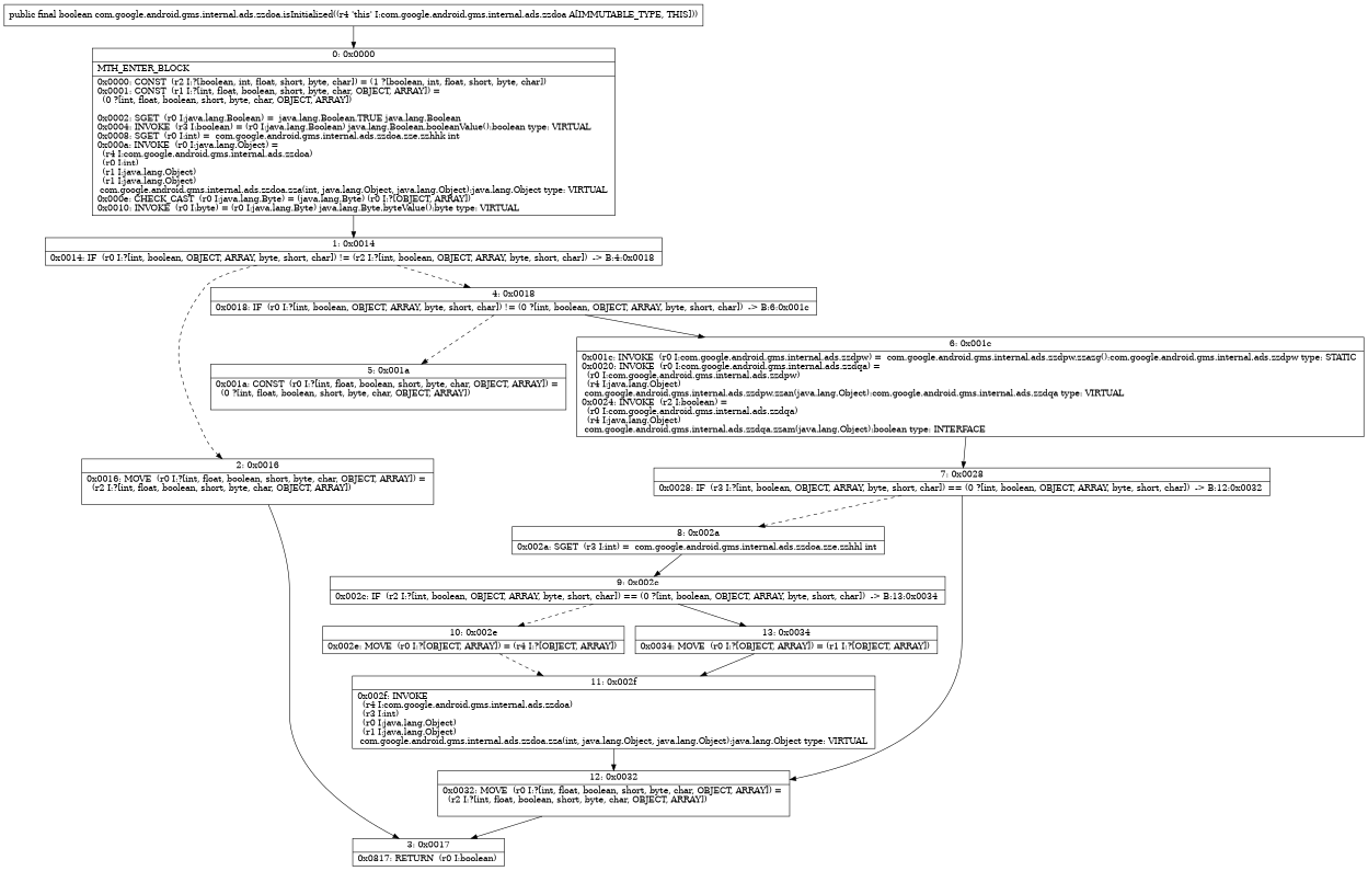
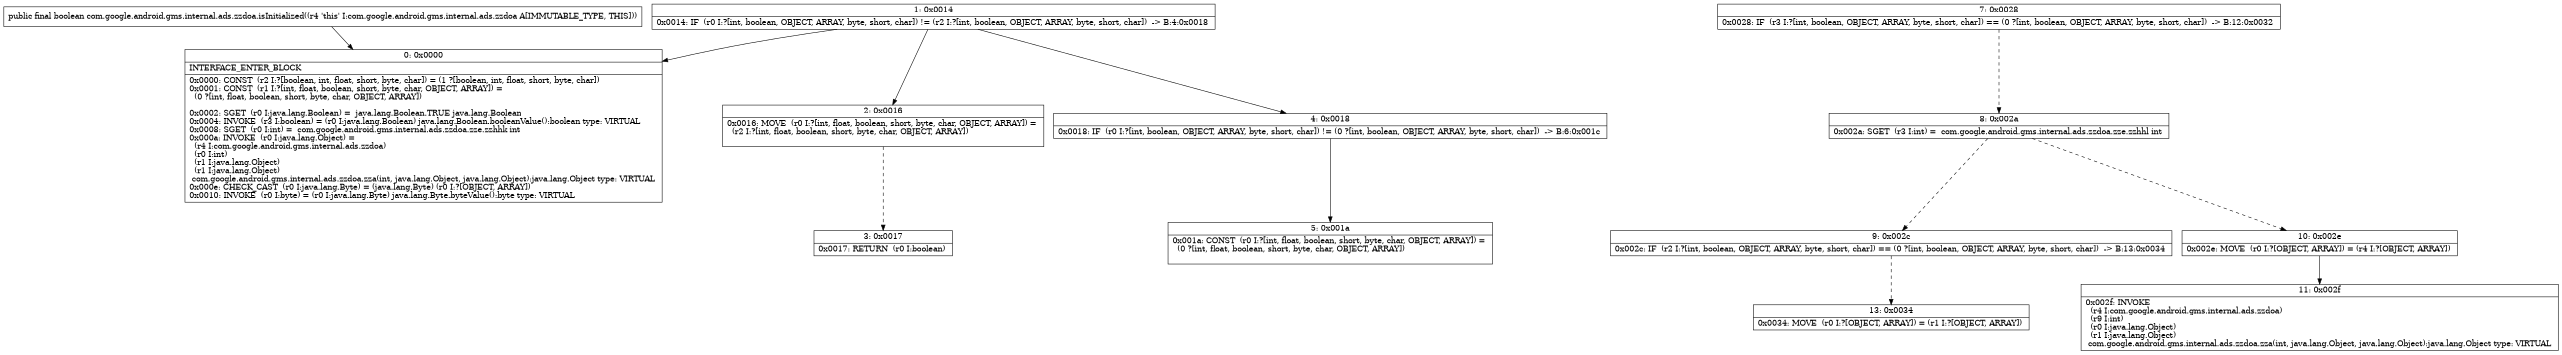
  digraph {
    node [shape=record]
-   n1 [label="{0\:\ 0x0000|MTH_ENTER_BLOCK\l|0x0000: CONST  (r2 I:?[boolean, int, float, short, byte, char]) = (1 ?[boolean, int, float, short, byte, char]) \l0x0001: CONST  (r1 I:?[int, float, boolean, short, byte, char, OBJECT, ARRAY]) = \l  (0 ?[int, float, boolean, short, byte, char, OBJECT, ARRAY])\l \l0x0002: SGET  (r0 I:java.lang.Boolean) =  java.lang.Boolean.TRUE java.lang.Boolean \l0x0004: INVOKE  (r3 I:boolean) = (r0 I:java.lang.Boolean) java.lang.Boolean.booleanValue():boolean type: VIRTUAL \l0x0008: SGET  (r0 I:int) =  com.google.android.gms.internal.ads.zzdoa.zze.zzhhk int \l0x000a: INVOKE  (r0 I:java.lang.Object) = \l  (r4 I:com.google.android.gms.internal.ads.zzdoa)\l  (r0 I:int)\l  (r1 I:java.lang.Object)\l  (r1 I:java.lang.Object)\l com.google.android.gms.internal.ads.zzdoa.zza(int, java.lang.Object, java.lang.Object):java.lang.Object type: VIRTUAL \l0x000e: CHECK_CAST  (r0 I:java.lang.Byte) = (java.lang.Byte) (r0 I:?[OBJECT, ARRAY]) \l0x0010: INVOKE  (r0 I:byte) = (r0 I:java.lang.Byte) java.lang.Byte.byteValue():byte type: VIRTUAL \l}"]
+   n1 [label="{0\:\ 0x0000|INTERFACE_ENTER_BLOCK\l|0x0000: CONST  (r2 I:?[boolean, int, float, short, byte, char]) = (1 ?[boolean, int, float, short, byte, char]) \l0x0001: CONST  (r1 I:?[int, float, boolean, short, byte, char, OBJECT, ARRAY]) = \l  (0 ?[int, float, boolean, short, byte, char, OBJECT, ARRAY])\l \l0x0002: SGET  (r0 I:java.lang.Boolean) =  java.lang.Boolean.TRUE java.lang.Boolean \l0x0004: INVOKE  (r3 I:boolean) = (r0 I:java.lang.Boolean) java.lang.Boolean.booleanValue():boolean type: VIRTUAL \l0x0008: SGET  (r0 I:int) =  com.google.android.gms.internal.ads.zzdoa.zze.zzhhk int \l0x000a: INVOKE  (r0 I:java.lang.Object) = \l  (r4 I:com.google.android.gms.internal.ads.zzdoa)\l  (r0 I:int)\l  (r1 I:java.lang.Object)\l  (r1 I:java.lang.Object)\l com.google.android.gms.internal.ads.zzdoa.zza(int, java.lang.Object, java.lang.Object):java.lang.Object type: VIRTUAL \l0x000e: CHECK_CAST  (r0 I:java.lang.Byte) = (java.lang.Byte) (r0 I:?[OBJECT, ARRAY]) \l0x0010: INVOKE  (r0 I:byte) = (r0 I:java.lang.Byte) java.lang.Byte.byteValue():byte type: VIRTUAL \l}"]
    n2 [label="{1\:\ 0x0014|0x0014: IF  (r0 I:?[int, boolean, OBJECT, ARRAY, byte, short, char]) != (r2 I:?[int, boolean, OBJECT, ARRAY, byte, short, char])  \-\> B:4:0x0018 \l}"]
    n3 [label="{2\:\ 0x0016|0x0016: MOVE  (r0 I:?[int, float, boolean, short, byte, char, OBJECT, ARRAY]) = \l  (r2 I:?[int, float, boolean, short, byte, char, OBJECT, ARRAY])\l \l}"]
    n4 [label="{4\:\ 0x0018|0x0018: IF  (r0 I:?[int, boolean, OBJECT, ARRAY, byte, short, char]) != (0 ?[int, boolean, OBJECT, ARRAY, byte, short, char])  \-\> B:6:0x001c \l}"]
-   n5 [label="{3\:\ 0x0017|0x0817: RETURN  (r0 I:boolean) \l}"]
+   n5 [label="{3\:\ 0x0017|0x0017: RETURN  (r0 I:boolean) \l}"]
    n6 [label="{5\:\ 0x001a|0x001a: CONST  (r0 I:?[int, float, boolean, short, byte, char, OBJECT, ARRAY]) = \l  (0 ?[int, float, boolean, short, byte, char, OBJECT, ARRAY])\l \l}"]
-   n7 [label="{6\:\ 0x001c|0x001c: INVOKE  (r0 I:com.google.android.gms.internal.ads.zzdpw) =  com.google.android.gms.internal.ads.zzdpw.zzazg():com.google.android.gms.internal.ads.zzdpw type: STATIC \l0x0020: INVOKE  (r0 I:com.google.android.gms.internal.ads.zzdqa) = \l  (r0 I:com.google.android.gms.internal.ads.zzdpw)\l  (r4 I:java.lang.Object)\l com.google.android.gms.internal.ads.zzdpw.zzan(java.lang.Object):com.google.android.gms.internal.ads.zzdqa type: VIRTUAL \l0x0024: INVOKE  (r2 I:boolean) = \l  (r0 I:com.google.android.gms.internal.ads.zzdqa)\l  (r4 I:java.lang.Object)\l com.google.android.gms.internal.ads.zzdqa.zzam(java.lang.Object):boolean type: INTERFACE \l}"]
    n8 [label="{7\:\ 0x0028|0x0028: IF  (r3 I:?[int, boolean, OBJECT, ARRAY, byte, short, char]) == (0 ?[int, boolean, OBJECT, ARRAY, byte, short, char])  \-\> B:12:0x0032 \l}"]
    n9 [label="{8\:\ 0x002a|0x002a: SGET  (r3 I:int) =  com.google.android.gms.internal.ads.zzdoa.zze.zzhhl int \l}"]
-   n10 [label="{12\:\ 0x0032|0x0032: MOVE  (r0 I:?[int, float, boolean, short, byte, char, OBJECT, ARRAY]) = \l  (r2 I:?[int, float, boolean, short, byte, char, OBJECT, ARRAY])\l \l}"]
    n11 [label="{9\:\ 0x002c|0x002c: IF  (r2 I:?[int, boolean, OBJECT, ARRAY, byte, short, char]) == (0 ?[int, boolean, OBJECT, ARRAY, byte, short, char])  \-\> B:13:0x0034 \l}"]
    n12 [label="{10\:\ 0x002e|0x002e: MOVE  (r0 I:?[OBJECT, ARRAY]) = (r4 I:?[OBJECT, ARRAY]) \l}"]
    n13 [label="{13\:\ 0x0034|0x0034: MOVE  (r0 I:?[OBJECT, ARRAY]) = (r1 I:?[OBJECT, ARRAY]) \l}"]
-   n14 [label="{11\:\ 0x002f|0x002f: INVOKE  \l  (r4 I:com.google.android.gms.internal.ads.zzdoa)\l  (r3 I:int)\l  (r0 I:java.lang.Object)\l  (r1 I:java.lang.Object)\l com.google.android.gms.internal.ads.zzdoa.zza(int, java.lang.Object, java.lang.Object):java.lang.Object type: VIRTUAL \l}"]
+   n14 [label="{11\:\ 0x002f|0x002f: INVOKE  \l  (r4 I:com.google.android.gms.internal.ads.zzdoa)\l  (r9 I:int)\l  (r0 I:java.lang.Object)\l  (r1 I:java.lang.Object)\l com.google.android.gms.internal.ads.zzdoa.zza(int, java.lang.Object, java.lang.Object):java.lang.Object type: VIRTUAL \l}"]
    n15 [label="{public final boolean com.google.android.gms.internal.ads.zzdoa.isInitialized((r4 'this' I:com.google.android.gms.internal.ads.zzdoa A[IMMUTABLE_TYPE, THIS])) }"]
-   n1 -> n2
-   n2 -> n3 [style=dashed]
-   n2 -> n4 [style=dashed]
-   n3 -> n5
-   n4 -> n6 [style=dashed]
-   n4 -> n7
-   n7 -> n8
+   n2 -> n1
+   n2 -> n3 [style=solid]
+   n2 -> n4
+   n3 -> n5 [style=dashed]
+   n4 -> n6 [style=solid]
    n8 -> n9 [style=dashed]
-   n8 -> n10
-   n9 -> n11
-   n10 -> n5
-   n11 -> n12 [style=dashed]
-   n11 -> n13
-   n12 -> n14 [style=dashed]
-   n13 -> n14
-   n14 -> n10
+   n9 -> n11 [style=dashed]
+   n9 -> n12 [style=dashed]
+   n11 -> n13 [style=dashed]
+   n12 -> n14
    n15 -> n1
  }
